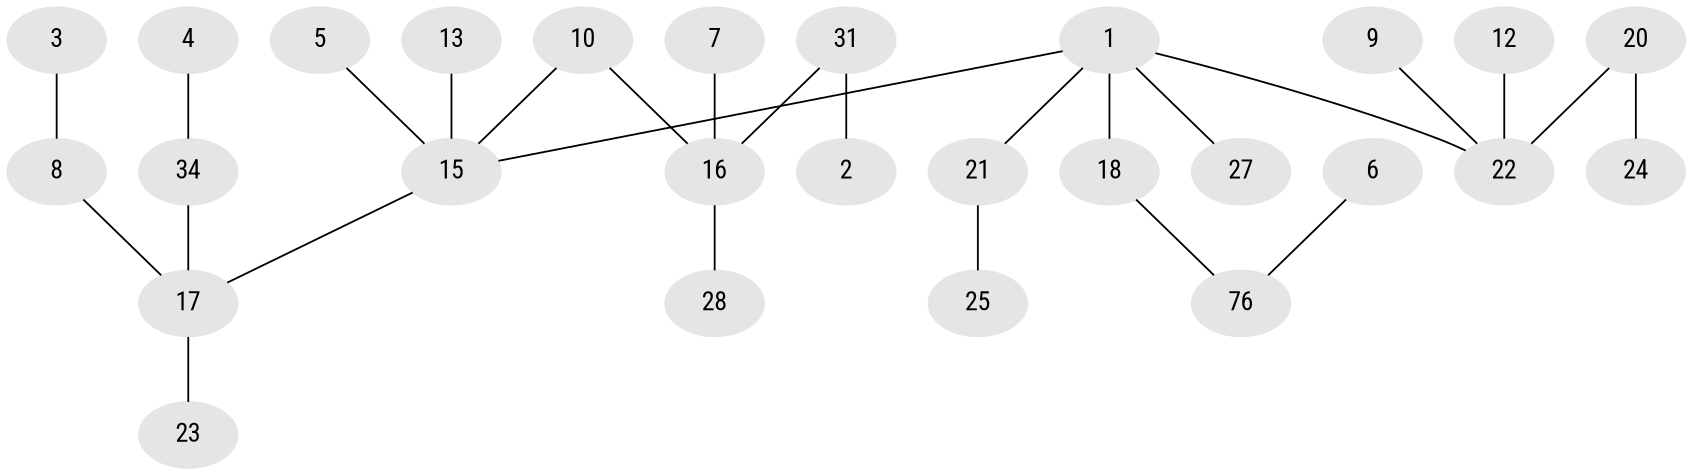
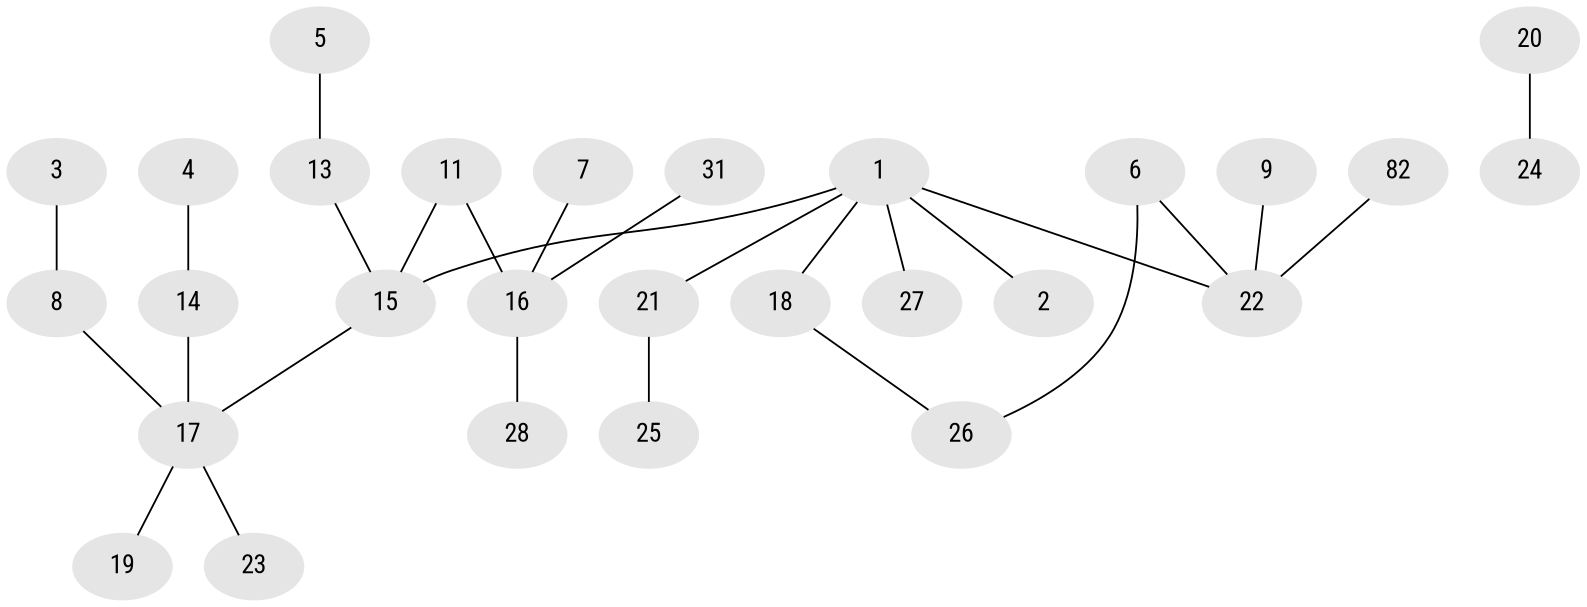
  graph {
    fontname="Roboto Condensed"
    node [color=gray90 fontname="Roboto Condensed" style=filled]
    edge [fontname="Roboto Condensed" weight=1.0]
    1
    2
    15
    18
    21
    22
    27
    17
-   26 [label=76]
+   26
    25
    3
    8
    4
-   14 [label=34]
+   14
    5
    6
    7
    16
    28
+   19
    23
    9
-   10
+   10 [label=11]
    n24 [label=31]
-   12
+   12 [label=82]
    13
    20
    24
-   n24 -- 2
+   1 -- 2
    1 -- 15
    1 -- 18
    1 -- 21
    1 -- 22
    1 -- 27
    15 -- 17
    18 -- 26
    21 -- 25
+   17 -- 19
    17 -- 23
    3 -- 8
    8 -- 17
    4 -- 14
    14 -- 17
-   5 -- 15
+   5 -- 13
    6 -- 26
    7 -- 16
    16 -- 28
    9 -- 22
    10 -- 15
    10 -- 16
    n24 -- 16
    12 -- 22
    13 -- 15
-   20 -- 22
+   6 -- 22
    20 -- 24
  }
